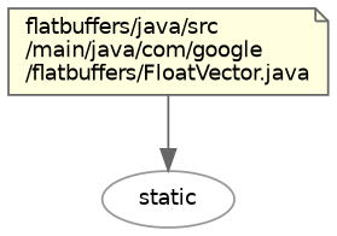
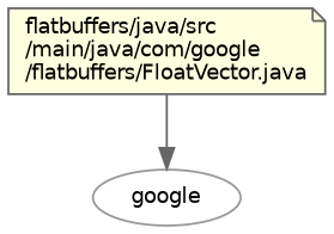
  digraph {
    node [fontname=Helvetica fontsize=10 style=filled]
    n1 [color=gray40 fillcolor=lightyellow fontcolor=black height=0.2 label="flatbuffers/java/src\l/main/java/com/google\l/flatbuffers/FloatVector.java" shape=note width=0.4]
-   n2 [color=grey60 fillcolor=white height=0.2 label=static shape=ellipse width=0.4]
+   n2 [color=grey60 fillcolor=white height=0.2 label=google shape=ellipse width=0.4]
    n1 -> n2 [color=gray40 fontname=Helvetica fontsize=10 labelfontname=Helvetica labelfontsize=10 style=solid arrowhead=normal]
  }
